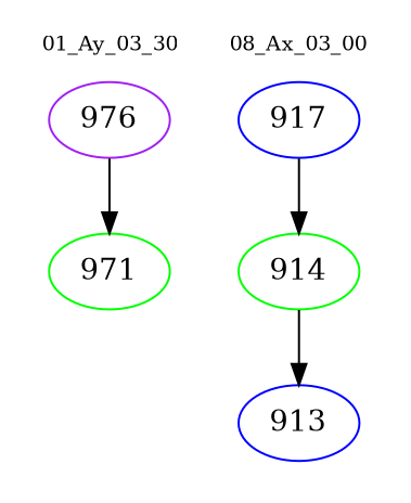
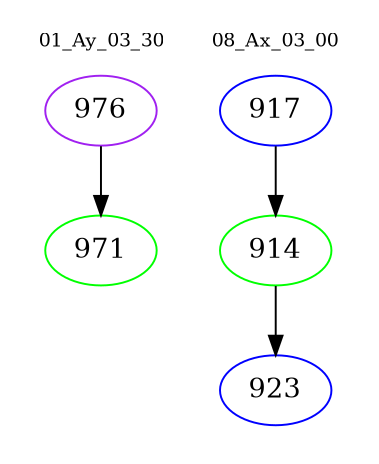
  digraph {
    node [color=green]
    edge [color=black]
    n1 [color=purple label=976]
    n2 [label=971]
    n3 [color=blue label=917]
    n4 [label=914]
-   n5 [color=blue label=913]
+   n5 [color=blue label=923]
    subgraph cluster_1 {
      color=white
      fontsize=10
      label="01_Ay_03_30"
      n1
      n2
    }
    subgraph cluster_2 {
      color=white
      fontsize=10
      label="08_Ax_03_00"
      n3
      n4
      n5
    }
    n1 -> n2
    n3 -> n4
    n4 -> n5
  }
